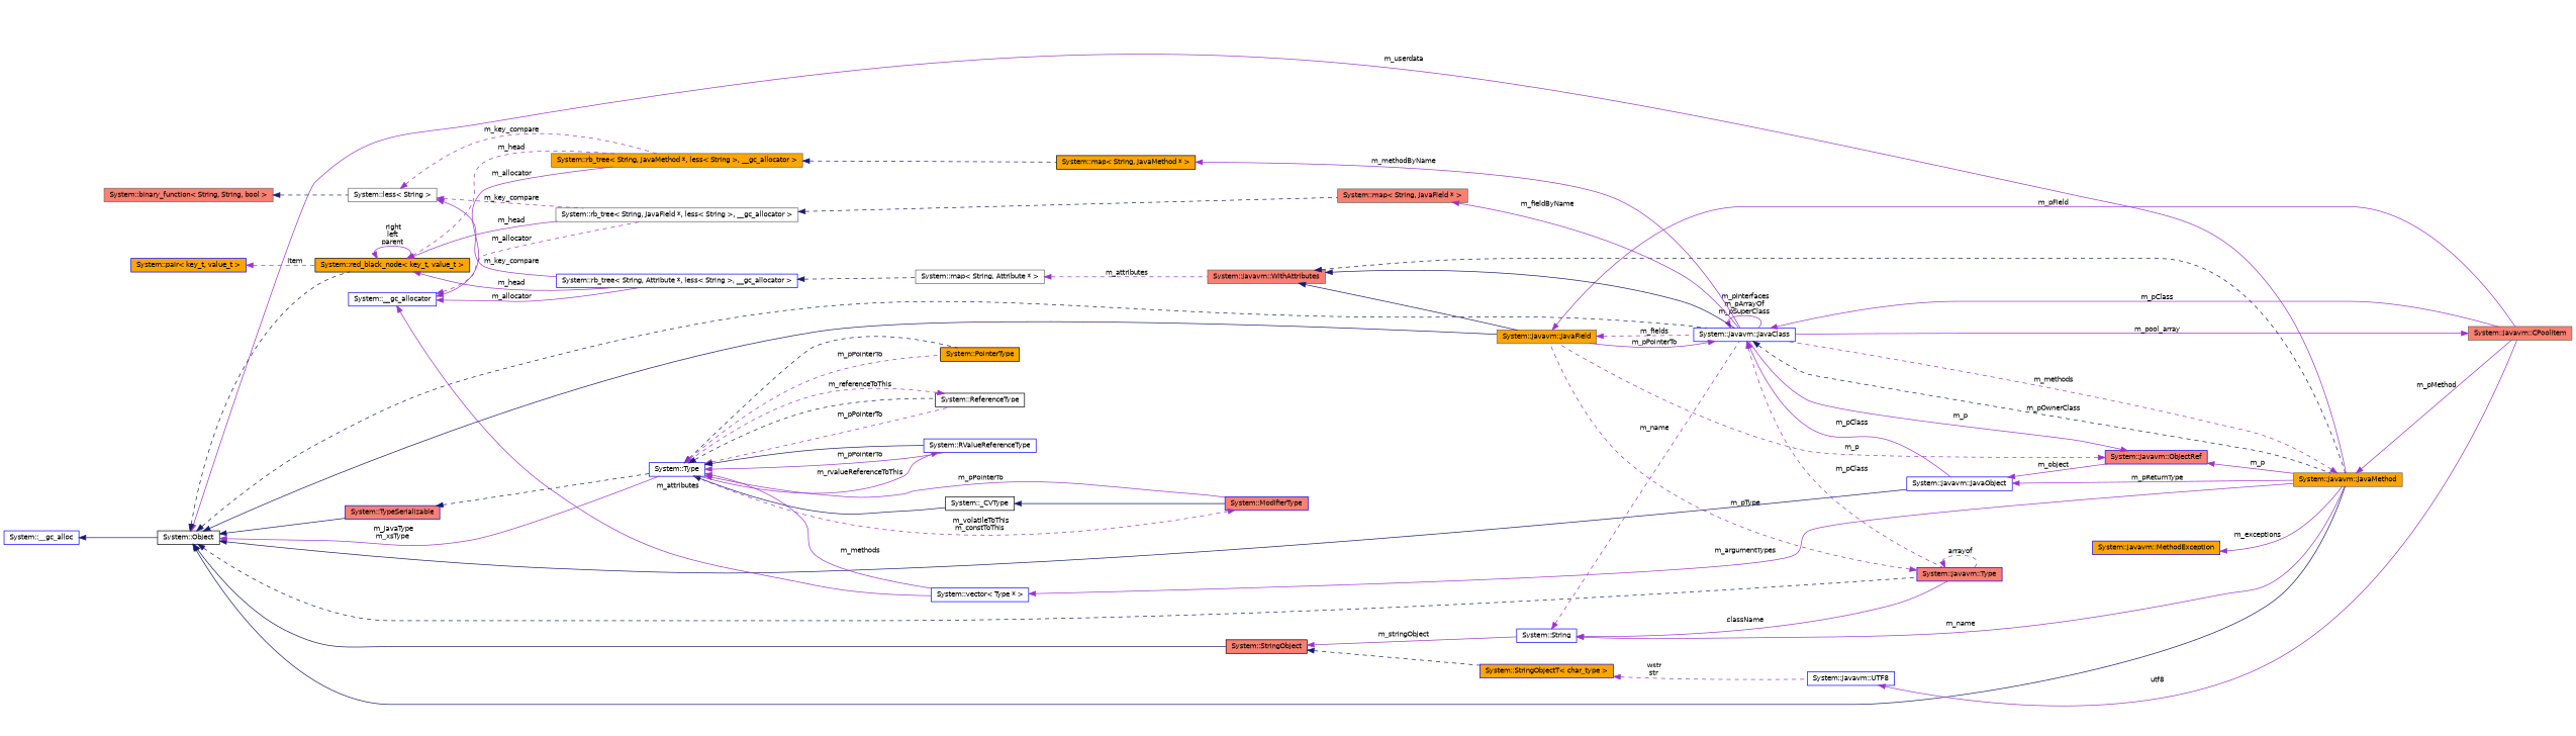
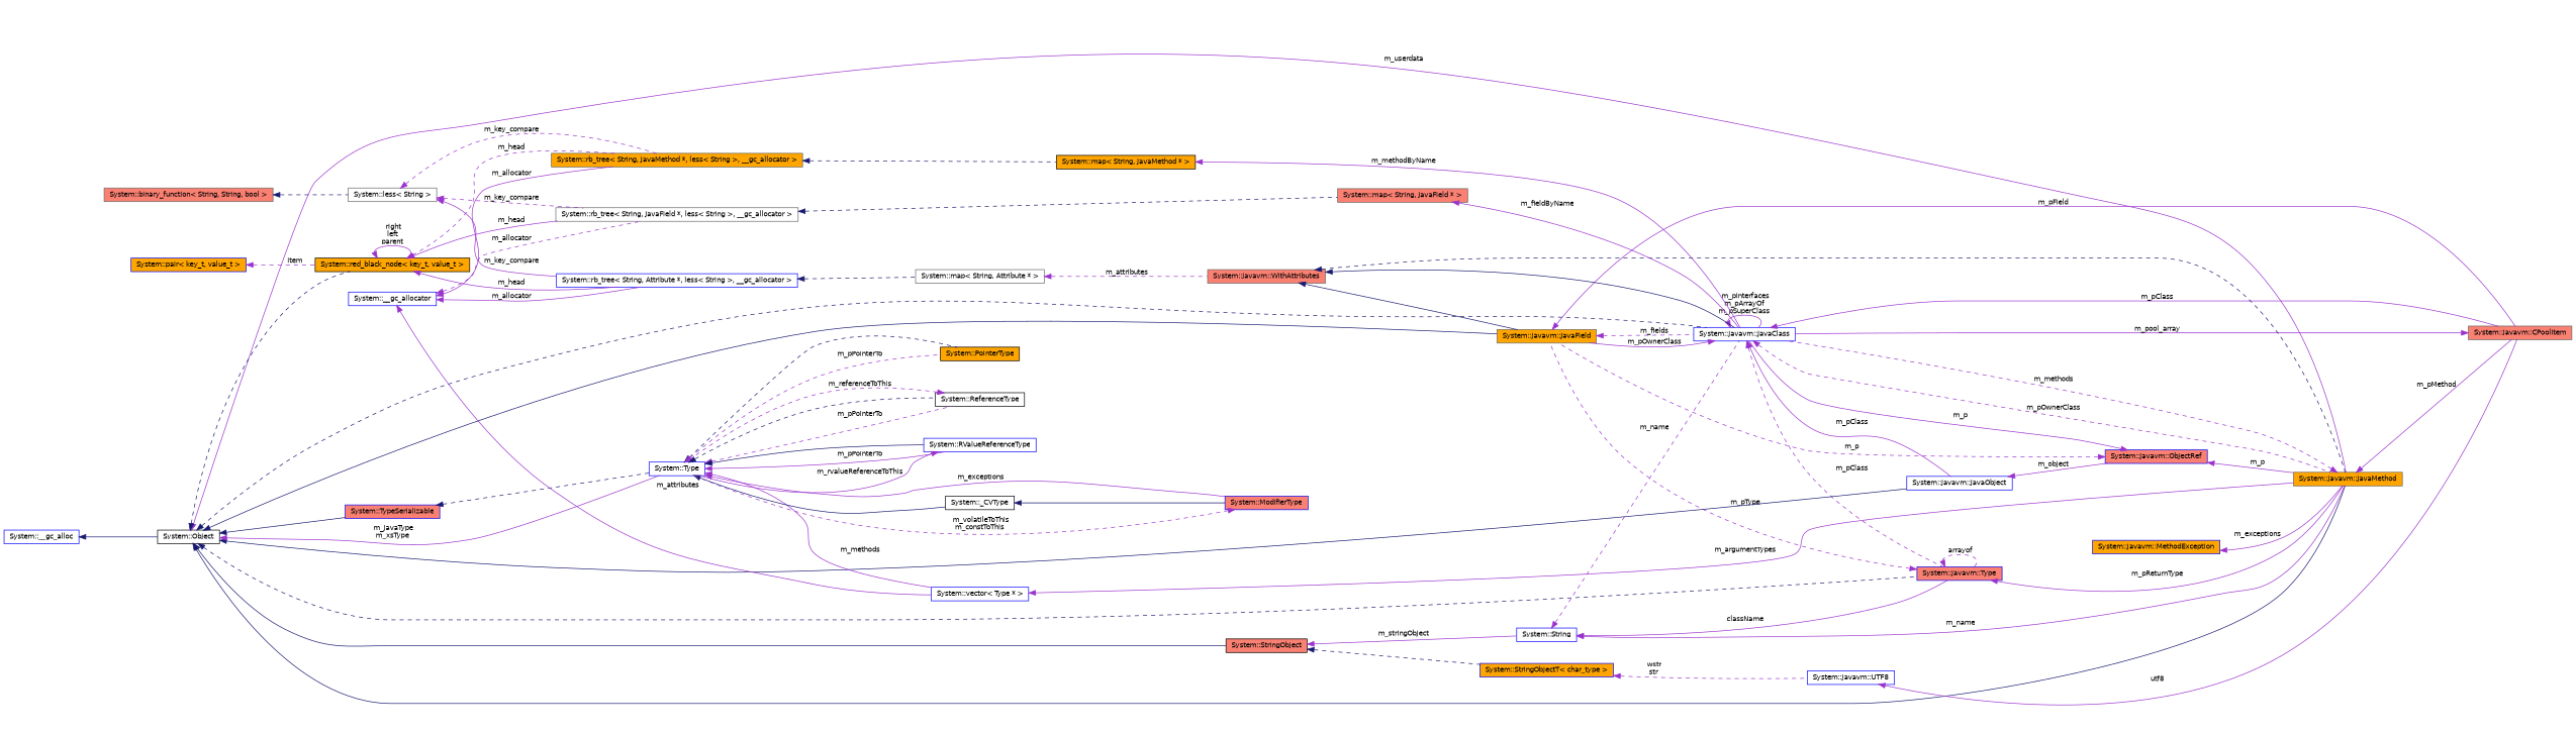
  digraph {
    rankdir=LR
    node [color=blue fillcolor=white fontname=Helvetica fontsize=10 shape=record style=filled]
    edge [color=darkorchid3 dir=back fontname=Helvetica fontsize=10 labelfontname=Helvetica labelfontsize=10 style=solid]
    n1 [color=gray40 fillcolor=orange fontcolor=black height=0.2 label="System::javavm::JavaField" width=0.4]
    n2 [height=0.2 label="System::javavm::JavaClass" width=0.4]
    n3 [color=gray40 fillcolor=salmon height=0.2 label="System::javavm::CPoolItem" width=0.4]
    n4 [height=0.2 label="System::javavm::JavaObject" width=0.4]
    n5 [color=gray40 fillcolor=orange height=0.2 label="System::javavm::JavaMethod" width=0.4]
    n6 [fillcolor=salmon height=0.2 label="System::javavm::Type" width=0.4]
    n7 [color=black height=0.2 label="System::Object" width=0.4]
    n8 [color=black fillcolor=orange height=0.2 label="System::red_black_node\< key_t, value_t \>" width=0.4]
    n9 [color=black fillcolor=salmon height=0.2 label="System::StringObject" width=0.4]
    n10 [height=0.2 label="System::Type" width=0.4]
    n11 [fillcolor=salmon height=0.2 label="System::TypeSerializable" width=0.4]
    n12 [height=0.2 label="System::rb_tree\< String, Attribute *, less\< String \>, __gc_allocator \>" width=0.4]
    n13 [color=gray40 fillcolor=orange height=0.2 label="System::rb_tree\< String, JavaMethod *, less\< String \>, __gc_allocator \>" width=0.4]
    n14 [color=gray40 height=0.2 label="System::rb_tree\< String, JavaField *, less\< String \>, __gc_allocator \>" width=0.4]
    n15 [fillcolor=salmon height=0.2 label="System::javavm::ObjectRef" width=0.4]
    n16 [height=0.2 label="System::String" width=0.4]
    n17 [fillcolor=orange height=0.2 label="System::StringObjectT\< char_type \>" width=0.4]
    n18 [height=0.2 label="System::vector\< Type * \>" width=0.4]
    n19 [color=black fillcolor=orange height=0.2 label="System::PointerType" width=0.4]
    n20 [color=black height=0.2 label="System::ReferenceType" width=0.4]
    n21 [height=0.2 label="System::RValueReferenceType" width=0.4]
    n22 [fillcolor=salmon height=0.2 label="System::ModifierType" width=0.4]
    n23 [color=black height=0.2 label="System::_CVType" width=0.4]
    n24 [height=0.2 label="System::__gc_alloc" width=0.4]
    n25 [color=gray40 fillcolor=salmon height=0.2 label="System::javavm::WithAttributes" width=0.4]
    n26 [color=gray40 height=0.2 label="System::map\< String, Attribute * \>" width=0.4]
    n27 [height=0.2 label="System::__gc_allocator" width=0.4]
    n28 [color=black fillcolor=orange height=0.2 label="System::map\< String, JavaMethod * \>" width=0.4]
    n29 [color=gray40 fillcolor=salmon height=0.2 label="System::map\< String, JavaField * \>" width=0.4]
    n30 [color=gray40 height=0.2 label="System::less\< String \>" width=0.4]
    n31 [color=gray40 fillcolor=salmon height=0.2 label="System::binary_function\< String, String, bool \>" width=0.4]
    n32 [fillcolor=orange height=0.2 label="System::pair\< key_t, value_t \>" width=0.4]
    n33 [height=0.2 label="System::javavm::UTF8" width=0.4]
    n34 [fillcolor=orange height=0.2 label="System::javavm::MethodException" width=0.4]
    n1 -> n2 [label=" m_fields" style=dashed]
    n1 -> n3 [label=" m_pField"]
-   n2 -> n1 [label=" m_pPointerTo"]
+   n2 -> n1 [label=" m_pOwnerClass"]
    n2 -> n2 [label=" m_pInterfaces\nm_pArrayOf\nm_pSuperClass"]
    n2 -> n3 [label=" m_pClass"]
    n2 -> n4 [label=" m_pClass"]
-   n2 -> n5 [color=midnightblue label=" m_pOwnerClass" style=dashed]
+   n2 -> n5 [label=" m_pOwnerClass" style=dashed]
    n2 -> n6 [label=" m_pClass" style=dashed]
    n3 -> n2 [label=" m_pool_array"]
    n4 -> n15 [label=" m_object"]
    n5 -> n2 [label=" m_methods" style=dashed]
    n5 -> n3 [label=" m_pMethod"]
    n6 -> n1 [label=" m_pType" style=dashed]
-   n4 -> n5 [label=" m_pReturnType"]
+   n6 -> n5 [label=" m_pReturnType"]
    n6 -> n6 [label=" arrayof" style=dashed]
    n7 -> n1 [color=midnightblue]
    n7 -> n2 [color=midnightblue style=dashed]
    n7 -> n4 [color=midnightblue]
    n7 -> n5 [color=midnightblue]
    n7 -> n5 [label=" m_userdata"]
    n7 -> n6 [color=midnightblue style=dashed]
    n7 -> n8 [color=midnightblue style=dashed]
    n7 -> n9 [color=midnightblue]
    n7 -> n10 [label=" m_javaType\nm_xsType"]
    n7 -> n11 [color=midnightblue]
    n8 -> n8 [label=" right\nleft\nparent"]
    n8 -> n12 [label=" m_head"]
    n8 -> n13 [label=" m_head" style=dashed]
    n8 -> n14 [label=" m_head"]
    n9 -> n16 [label=" m_stringObject"]
    n9 -> n17 [color=midnightblue style=dashed]
    n10 -> n18 [label=" m_methods"]
    n10 -> n19 [color=midnightblue style=dashed]
    n10 -> n19 [label=" m_pPointerTo" style=dashed]
    n10 -> n20 [color=midnightblue style=dashed]
    n10 -> n20 [label=" m_pPointerTo" style=dashed]
    n10 -> n21 [color=midnightblue]
    n10 -> n21 [label=" m_pPointerTo"]
-   n10 -> n22 [label=" m_pPointerTo"]
+   n10 -> n22 [label=" m_exceptions"]
    n10 -> n23 [color=midnightblue]
    n11 -> n10 [color=midnightblue style=dashed]
    n12 -> n26 [color=midnightblue style=dashed]
    n13 -> n28 [color=midnightblue style=dashed]
    n14 -> n29 [color=midnightblue style=dashed]
    n15 -> n1 [label=" m_p" style=dashed]
    n15 -> n2 [label=" m_p"]
    n15 -> n5 [label=" m_p"]
    n16 -> n2 [label=" m_name" style=dashed]
    n16 -> n5 [label=" m_name"]
    n16 -> n6 [label=" className"]
    n17 -> n33 [label=" wstr\nstr" style=dashed]
    n18 -> n5 [label=" m_argumentTypes"]
    n20 -> n10 [label=" m_referenceToThis" style=dashed]
    n21 -> n10 [label=" m_rvalueReferenceToThis"]
    n22 -> n10 [label=" m_volatileToThis\nm_constToThis" style=dashed]
    n23 -> n22 [color=midnightblue]
    n24 -> n7 [color=midnightblue]
    n25 -> n1 [color=midnightblue]
    n25 -> n2 [color=midnightblue]
    n25 -> n5 [color=midnightblue style=dashed]
    n26 -> n25 [label=" m_attributes" style=dashed]
    n27 -> n12 [label=" m_allocator"]
    n27 -> n13 [label=" m_allocator"]
    n27 -> n14 [label=" m_allocator" style=dashed]
    n27 -> n18 [label=" m_attributes"]
    n28 -> n2 [label=" m_methodByName"]
    n29 -> n2 [label=" m_fieldByName"]
    n30 -> n12 [label=" m_key_compare"]
    n30 -> n13 [label=" m_key_compare" style=dashed]
    n30 -> n14 [label=" m_key_compare" style=dashed]
    n31 -> n30 [color=midnightblue style=dashed]
    n32 -> n8 [label=" item" style=dashed]
    n33 -> n3 [label=" utf8"]
    n34 -> n5 [label=" m_exceptions"]
  }
